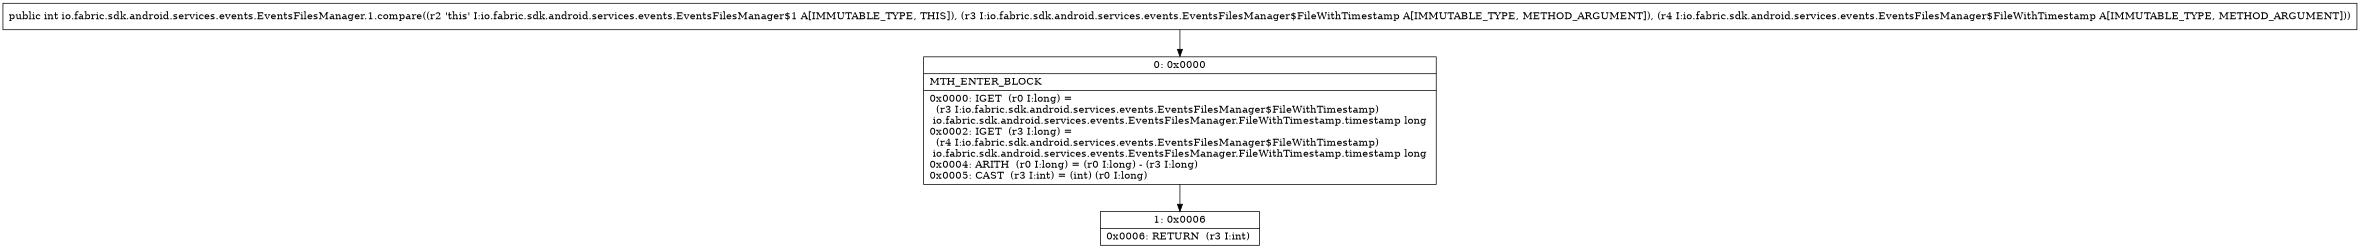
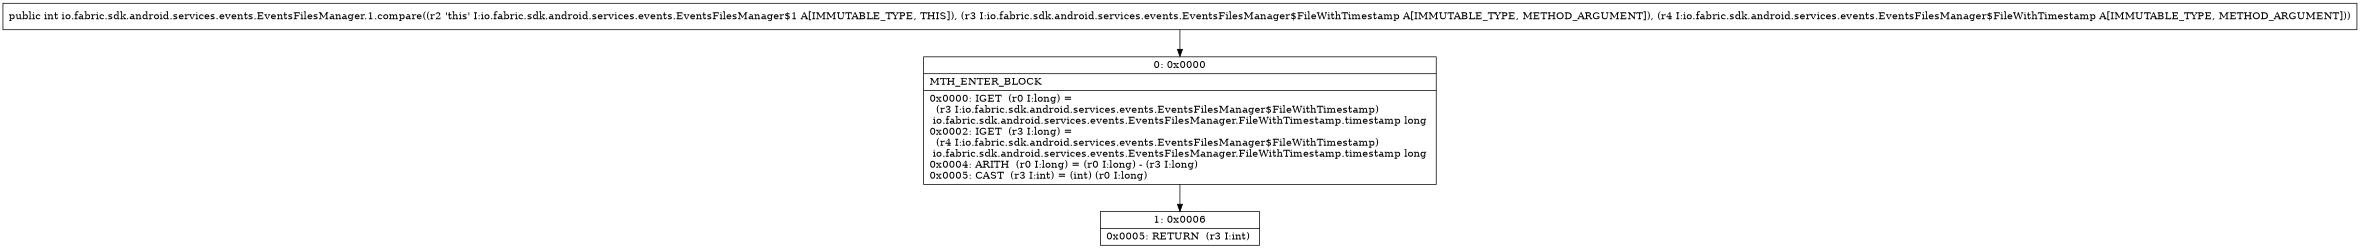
  digraph {
    node [shape=record]
    n1 [label="{0\:\ 0x0000|MTH_ENTER_BLOCK\l|0x0000: IGET  (r0 I:long) = \l  (r3 I:io.fabric.sdk.android.services.events.EventsFilesManager$FileWithTimestamp)\l io.fabric.sdk.android.services.events.EventsFilesManager.FileWithTimestamp.timestamp long \l0x0002: IGET  (r3 I:long) = \l  (r4 I:io.fabric.sdk.android.services.events.EventsFilesManager$FileWithTimestamp)\l io.fabric.sdk.android.services.events.EventsFilesManager.FileWithTimestamp.timestamp long \l0x0004: ARITH  (r0 I:long) = (r0 I:long) \- (r3 I:long) \l0x0005: CAST  (r3 I:int) = (int) (r0 I:long) \l}"]
-   n2 [label="{1\:\ 0x0006|0x0006: RETURN  (r3 I:int) \l}"]
+   n2 [label="{1\:\ 0x0006|0x0005: RETURN  (r3 I:int) \l}"]
    n3 [label="{public int io.fabric.sdk.android.services.events.EventsFilesManager.1.compare((r2 'this' I:io.fabric.sdk.android.services.events.EventsFilesManager$1 A[IMMUTABLE_TYPE, THIS]), (r3 I:io.fabric.sdk.android.services.events.EventsFilesManager$FileWithTimestamp A[IMMUTABLE_TYPE, METHOD_ARGUMENT]), (r4 I:io.fabric.sdk.android.services.events.EventsFilesManager$FileWithTimestamp A[IMMUTABLE_TYPE, METHOD_ARGUMENT])) }"]
    n1 -> n2
    n3 -> n1
  }
